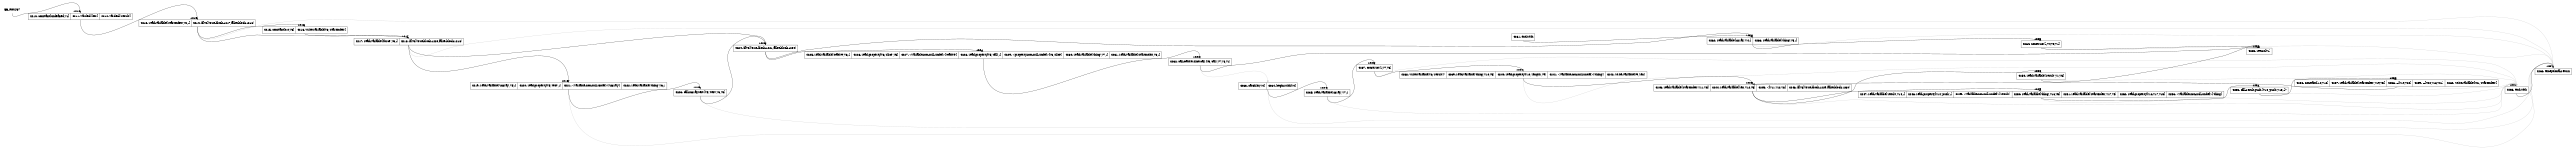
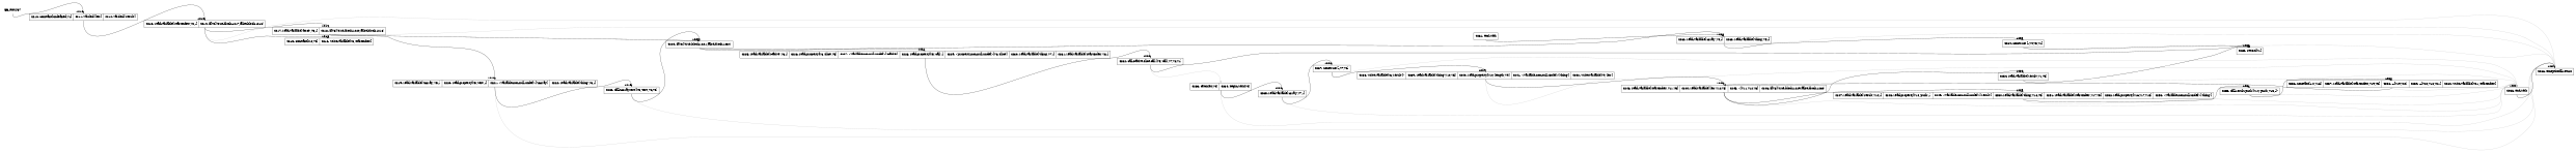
  digraph {
    rankdir=LR
    node [shape=record]
    edge [headport=n tailport=s]
    BB_entry67 [shape=none]
    n2 [label="{4210: constant[undefined,v1]|4211: vardecl['len']|4212: vardecl['result']}"]
    n3 [label="{4213: read-variable['startIndex',v2,-]|4214: if[v2](true-block:1217,false-block:1216)}"]
    n4 [label="{4217: read-variable['force',v3,-]|4218: if[v3](true-block:1220,false-block:1218)}"]
    n5 [label="{4215: constant[0.0,v3]|4216: write-variable[v3,'startIndex']}"]
    n6 [label="{4266: exceptional-return}"]
    n7 [label="{4224: if[v3](true-block:1221,false-block:1234)}"]
    n8 [label="{4219: read-variable['YArray',v5,-]|4220: read-property[v5,'test',-]|4221: \<variable-non-null-undef\>['YArray']|4222: read-variable['thing',v6,-]}"]
    n9 [label="{4225: read-variable['Native',v6,-]|4226: read-property[v6,'slice',v5]|4227: \<variable-non-null-undef\>['Native']|4228: read-property[v5,'call',-]|4229: \<property-non-null-undef\>[v6,'slice']|4230: read-variable['thing',v7,-]|4231: read-variable['startIndex',v8,-]}"]
    n10 [label="{4262: read-variable['Array',v4,-]|4263: read-variable['thing',v5,-]}"]
    n11 [label="{4223: call-YArray.test [v5,'test',v6,v3]}"]
    n12 [label="{4232: call-Native.slice.call [v5,'call',v7,v8,v1]}"]
    n13 [label="{4264: construct [-,v4,v5,v1]}"]
    n14 [label="{4233: catch[ex,v4]|4234: begin-with[v4]}"]
    n15 [label="{4265: return[v1]}"]
    n16 [label="{4235: read-variable['Array',v7,-]}"]
    n17 [label="{4237: construct [-,v7,v6]}"]
    n18 [label="{4236: end-with}"]
    n19 [label="{4238: write-variable[v6,'result']*|4239: read-variable['thing',v10,v5]|4240: read-property[v10,'length',v9]|4241: \<variable-non-null-undef\>['thing']|4242: write-variable[v9,'len']}"]
    n20 [label="{4243: read-variable['startIndex',v11,v5]|4244: read-variable['len',v12,v5]|4245: \<[v11,v12,v8]|4246: if[v8](true-block:1229,false-block:1230)}"]
    n21 [label="{4247: read-variable['result',v14,-]|4248: read-property[v14,'push',-]|4249: \<variable-non-null-undef\>['result']|4250: read-variable['thing',v16,v5]|4251: read-variable['startIndex',v17,v5]|4252: read-property[v16,v17,v15]|4253: \<variable-non-null-undef\>['thing']}"]
    n22 [label="{4254: read-variable['result',v1,v5]}"]
    n23 [label="{4255: call-result.push [v14,'push',v15,-]*}"]
    n24 [label="{4256: constant[1.0,v18]|4257: read-variable['startIndex',v19,v5]|4258: +[v19,v20]|4259: +[v20,v18,v21]|4260: write-variable[v21,'startIndex']}"]
    n25 [label="{4261: end-with}"]
    BB_entry67 -> n2 [headlabel="    1214"]
    n2 -> n3 [headlabel="      1215"]
    n3 -> n4 [headlabel="      1217"]
    n3 -> n5 [headlabel="      1216"]
    n3 -> n6 [color=gray headlabel="      1237"]
    n4 -> n6 [color=gray]
    n4 -> n7 [headlabel="      1220"]
    n4 -> n8 [headlabel="      1218"]
-   n5 -> n4
    n7 -> n9 [headlabel="      1221"]
    n7 -> n10 [headlabel="      1234"]
    n8 -> n6 [color=gray]
    n8 -> n11 [headlabel="      1219"]
    n9 -> n12 [headlabel="      1222"]
    n10 -> n6 [color=gray]
    n10 -> n13 [headlabel="      1235"]
    n11 -> n6 [color=gray]
    n11 -> n7
    n12 -> n14 [color=gray]
    n12 -> n15 [headlabel="      1236"]
    n13 -> n6 [color=gray]
    n13 -> n15
    n14 -> n6 [color=gray]
    n14 -> n16 [headlabel="      1224"]
    n16 -> n17 [headlabel="      1226"]
    n16 -> n18 [color=gray headlabel="      1225"]
    n17 -> n18 [color=gray]
    n17 -> n19 [headlabel="      1227"]
    n18 -> n6
    n19 -> n18 [color=gray]
    n19 -> n20 [headlabel="      1228"]
    n20 -> n18 [color=gray]
    n20 -> n21 [headlabel="      1229"]
    n20 -> n22 [headlabel="      1230"]
    n21 -> n18 [color=gray]
    n21 -> n23 [headlabel="      1231"]
    n22 -> n15
    n22 -> n18 [color=gray]
    n23 -> n18 [color=gray]
    n23 -> n24 [headlabel="      1232"]
    n24 -> n18 [color=gray]
    n24 -> n20
    n25 -> n10
  }
